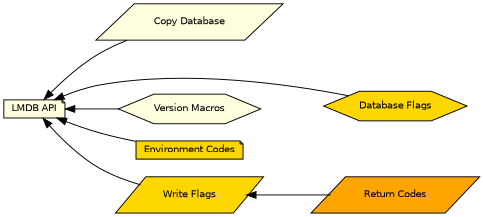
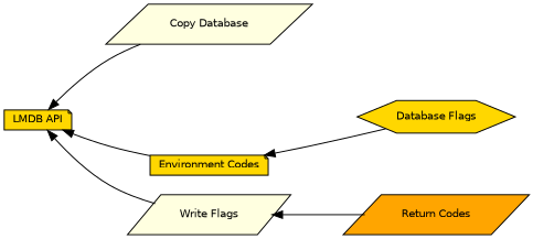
  digraph {
    fontname="DejaVu Sans"
    rankdir=LR
    node [color=black fillcolor=lightyellow fontname="DejaVu Sans" fontsize=10 shape=parallelogram style=filled]
    edge [dir=back fontname="DejaVu Sans" fontsize=10 labelfontname=Helvetica labelfontsize=10 shape=plaintext style=solid]
    n1 [height=0.2 label="Copy Database" width=0.4]
-   n2 [fontcolor=black height=0.2 label="LMDB API" shape=note width=0.4]
+   n2 [fillcolor=gold fontcolor=black height=0.2 label="LMDB API" shape=note width=0.4]
    n3 [fillcolor=gold height=0.2 label="Database Flags" shape=hexagon width=0.4]
-   n4 [height=0.2 label="Version Macros" shape=hexagon width=0.4]
-   n5 [fillcolor=gold height=0.2 label="Write Flags" width=0.4]
+   n5 [height=0.2 label="Write Flags" width=0.4]
    n6 [fillcolor=gold height=0.2 label="Environment Codes" shape=note width=0.4]
    n7 [fillcolor=orange height=0.2 label="Return Codes" width=0.4]
    n2 -> n1
-   n2 -> n3
-   n2 -> n4
+   n6 -> n3
    n2 -> n5
    n2 -> n6
    n5 -> n7
  }
